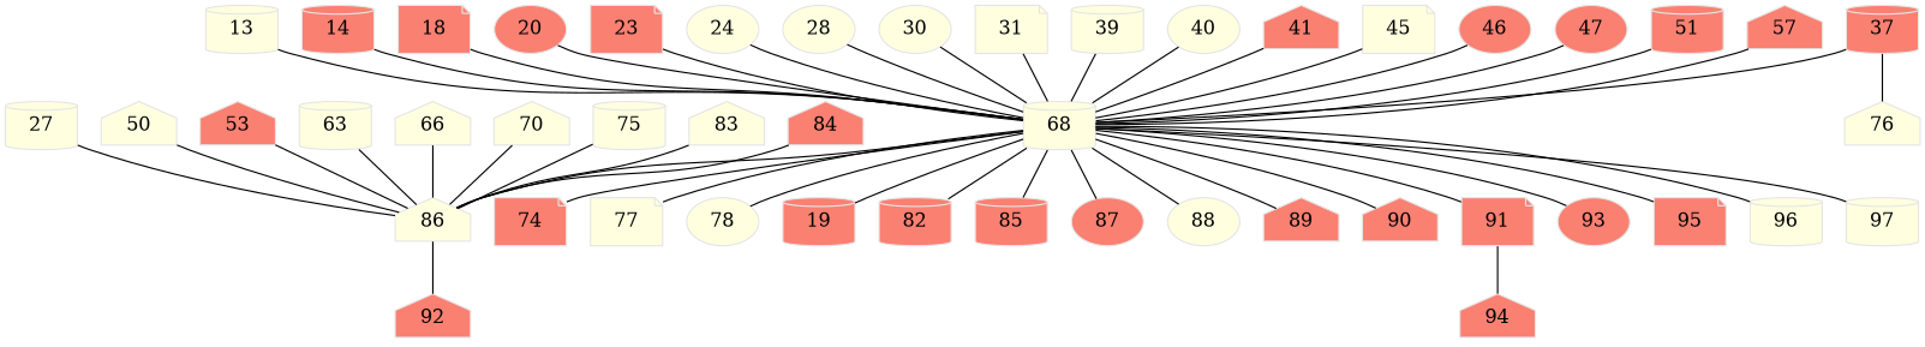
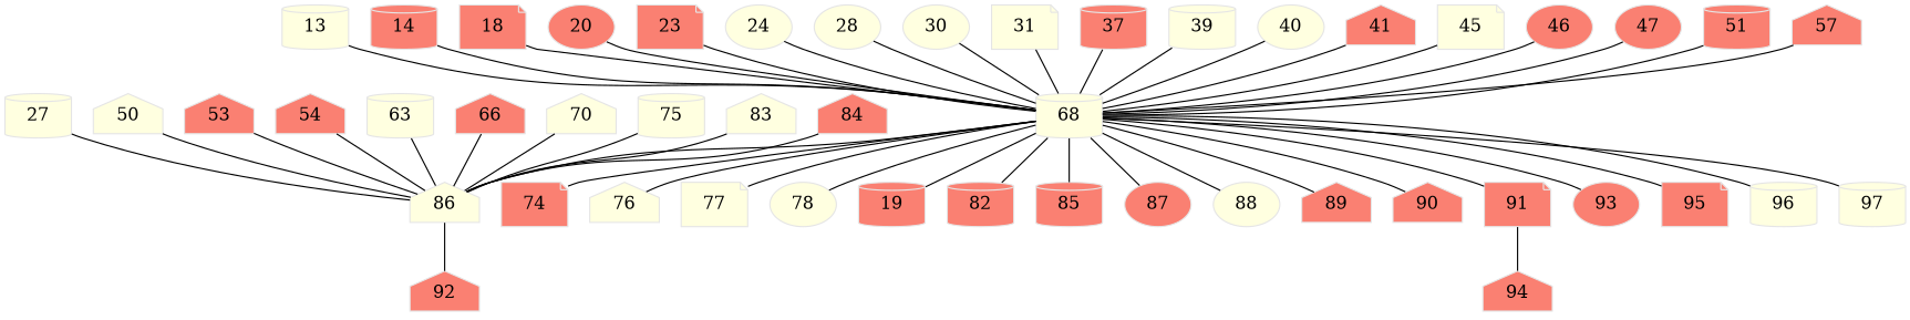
  graph {
    node [color=gray90 fillcolor=salmon shape=house style=filled]
    68 [fillcolor=lightyellow shape=cylinder super="+3+6+19+11"]
    86 [fillcolor=lightyellow super="+35+32+60"]
    74 [shape=note]
    76 [fillcolor=lightyellow super="+55+61"]
    77 [fillcolor=lightyellow shape=note]
    78 [fillcolor=lightyellow shape=ellipse]
    n7 [label=19 shape=cylinder super="+71"]
    82 [shape=cylinder super="+22"]
    85 [shape=cylinder]
    87 [shape=ellipse super="+69"]
    88 [fillcolor=lightyellow shape=ellipse]
    89 [super="+52"]
    90 [super="+80"]
    91 [shape=note super="+81"]
    93 [shape=ellipse]
    95 [shape=note super="+72"]
    96 [fillcolor=lightyellow shape=cylinder]
    97 [fillcolor=lightyellow shape=cylinder super="+26+43"]
    13 [fillcolor=lightyellow shape=cylinder]
    14 [shape=cylinder]
    18 [shape=note]
    20 [shape=ellipse]
    23 [shape=note]
    24 [fillcolor=lightyellow shape=ellipse]
    92 [super="+73"]
    27 [fillcolor=lightyellow shape=cylinder]
    28 [fillcolor=lightyellow shape=ellipse]
    30 [fillcolor=lightyellow shape=ellipse]
    31 [fillcolor=lightyellow shape=note super="+21"]
    37 [shape=cylinder]
    39 [fillcolor=lightyellow shape=cylinder]
    40 [fillcolor=lightyellow shape=ellipse]
    41
    45 [fillcolor=lightyellow shape=note]
    46 [shape=ellipse super="+38"]
    47 [shape=ellipse]
    50 [fillcolor=lightyellow]
    51 [shape=cylinder]
    53
+   54 [super="+48"]
    57
    63 [fillcolor=lightyellow shape=cylinder]
-   66 [fillcolor=lightyellow]
+   66
    94
    70 [fillcolor=lightyellow]
    75 [fillcolor=lightyellow shape=cylinder]
    83 [fillcolor=lightyellow]
    84
    68 -- 86 [weight=3]
    68 -- 74
-   37 -- 76
+   68 -- 76
    68 -- 77
    68 -- 78
    68 -- n7
    68 -- 82
    68 -- 85
    68 -- 87
    68 -- 88
    68 -- 89
    68 -- 90
    68 -- 91
    68 -- 93
    68 -- 95
    68 -- 96
    68 -- 97
    86 -- 92
    91 -- 94
    13 -- 68
    14 -- 68
    18 -- 68
    20 -- 68
    23 -- 68
    24 -- 68
    27 -- 86
    28 -- 68
    30 -- 68
    31 -- 68
    37 -- 68
    39 -- 68
    40 -- 68
    41 -- 68
    45 -- 68
    46 -- 68
    47 -- 68
    50 -- 86
    51 -- 68
    53 -- 86
+   54 -- 86
    57 -- 68
    63 -- 86
    66 -- 86
    70 -- 86
    75 -- 86
    83 -- 86
    84 -- 86
  }
